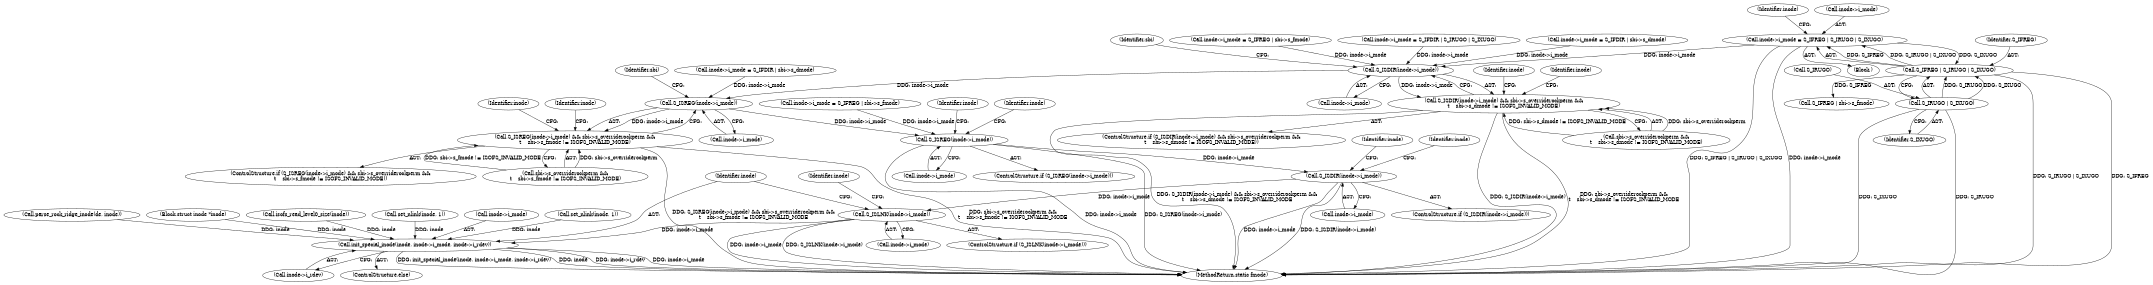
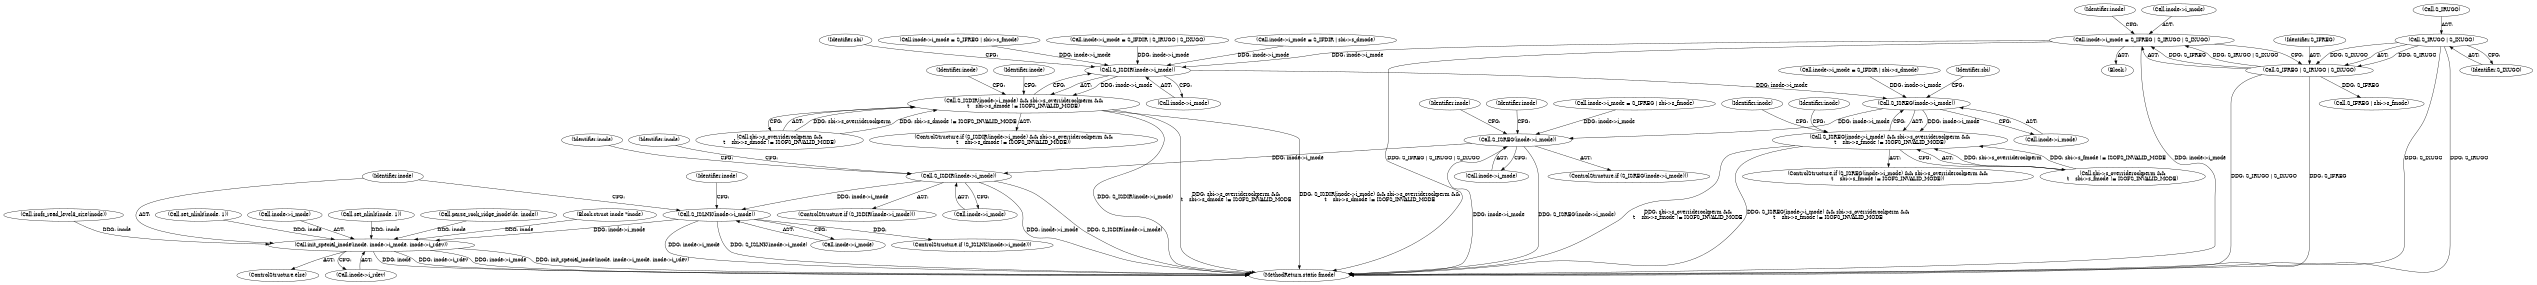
  digraph {
    n1 [label="(Call,inode->i_mode = S_IFREG | S_IRUGO | S_IXUGO)"]
    n2 [label="(Call,S_IFREG | S_IRUGO | S_IXUGO)"]
    n3 [label="(Call,S_ISDIR(inode->i_mode))"]
    n4 [label="(Block,)"]
    n5 [label="(MethodReturn,static fmode)"]
    n6 [label="(Call,S_IRUGO | S_IXUGO)"]
    n7 [label="(Call,S_IFREG | sbi->s_fmode)"]
    n8 [label="(Call,S_ISDIR(inode->i_mode) && sbi->s_overriderockperm &&\n\t    sbi->s_dmode != ISOFS_INVALID_MODE)"]
    n9 [label="(Call,S_ISREG(inode->i_mode))"]
    n10 [label="(Call,inode->i_mode)"]
    n11 [label="(Identifier,S_IXUGO)"]
    n12 [label="(Call,sbi->s_overriderockperm &&\n\t    sbi->s_dmode != ISOFS_INVALID_MODE)"]
    n13 [label="(ControlStructure,if (S_ISDIR(inode->i_mode) && sbi->s_overriderockperm &&\n\t    sbi->s_dmode != ISOFS_INVALID_MODE))"]
    n14 [label="(Call,S_ISREG(inode->i_mode) && sbi->s_overriderockperm &&\n\t    sbi->s_fmode != ISOFS_INVALID_MODE)"]
    n15 [label="(Call,S_ISREG(inode->i_mode))"]
    n16 [label="(Call,inode->i_mode)"]
    n17 [label="(ControlStructure,if (S_ISREG(inode->i_mode) && sbi->s_overriderockperm &&\n\t    sbi->s_fmode != ISOFS_INVALID_MODE))"]
    n18 [label="(Call,sbi->s_overriderockperm &&\n\t    sbi->s_fmode != ISOFS_INVALID_MODE)"]
    n19 [label="(Call,S_ISDIR(inode->i_mode))"]
    n20 [label="(Call,inode->i_mode)"]
    n21 [label="(ControlStructure,if (S_ISREG(inode->i_mode)))"]
    n22 [label="(Call,S_ISLNK(inode->i_mode))"]
    n23 [label="(Call,inode->i_mode)"]
    n24 [label="(ControlStructure,if (S_ISDIR(inode->i_mode)))"]
    n25 [label="(Call,init_special_inode(inode, inode->i_mode, inode->i_rdev))"]
    n26 [label="(Call,inode->i_mode)"]
    n27 [label="(ControlStructure,if (S_ISLNK(inode->i_mode)))"]
    n28 [label="(ControlStructure,else)"]
    n29 [label="(Call,inode->i_rdev)"]
    n30 [label="(Call,S_IRUGO)"]
    n31 [label="(Call,inode->i_mode = S_IFDIR | sbi->s_dmode)"]
    n32 [label="(Identifier,inode)"]
    n33 [label="(Call,inode->i_mode = S_IFREG | sbi->s_fmode)"]
    n34 [label="(Call,parse_rock_ridge_inode(de, inode))"]
    n35 [label="(Block,struct inode *inode)"]
    n36 [label="(Call,inode->i_mode = S_IFDIR | S_IRUGO | S_IXUGO)"]
    n37 [label="(Identifier,inode)"]
-   n38 [label="(Call,isofs_read_level0_size(inode))"]
+   n38 [label="(Call,isofs_read_level3_size(inode))"]
    n39 [label="(Identifier,inode)"]
    n40 [label="(Identifier,inode)"]
    n41 [label="(Call,set_nlink(inode, 1))"]
    n42 [label="(Call,inode->i_mode)"]
    n43 [label="(Call,inode->i_mode = S_IFDIR | sbi->s_dmode)"]
    n44 [label="(Identifier,inode)"]
    n45 [label="(Identifier,inode)"]
    n46 [label="(Call,set_nlink(inode, 1))"]
    n47 [label="(Call,inode->i_mode)"]
    n48 [label="(Identifier,inode)"]
    n49 [label="(Identifier,S_IFREG)"]
    n50 [label="(Identifier,inode)"]
    n51 [label="(Identifier,sbi)"]
    n52 [label="(Identifier,inode)"]
    n53 [label="(Identifier,sbi)"]
    n54 [label="(Identifier,inode)"]
    n55 [label="(Identifier,inode)"]
    n56 [label="(Call,inode->i_mode = S_IFREG | sbi->s_fmode)"]
-   n1 -> n2 [label="DDG: S_IXUGO"]
+   n1 -> n2 [label="CFG: "]
    n1 -> n3 [label="DDG: inode->i_mode"]
    n1 -> n4 [label="AST: "]
    n1 -> n5 [label="DDG: S_IFREG | S_IRUGO | S_IXUGO"]
    n1 -> n5 [label="DDG: inode->i_mode"]
    n2 -> n1 [label="AST: "]
    n2 -> n1 [label="DDG: S_IFREG"]
    n2 -> n1 [label="DDG: S_IRUGO | S_IXUGO"]
    n2 -> n5 [label="DDG: S_IRUGO | S_IXUGO"]
    n2 -> n5 [label="DDG: S_IFREG"]
-   n2 -> n6 [label="CFG: "]
    n2 -> n7 [label="DDG: S_IFREG"]
    n3 -> n8 [label="AST: "]
    n3 -> n8 [label="DDG: inode->i_mode"]
    n3 -> n9 [label="DDG: inode->i_mode"]
    n3 -> n10 [label="CFG: "]
    n6 -> n2 [label="AST: "]
    n6 -> n2 [label="DDG: S_IRUGO"]
    n6 -> n2 [label="DDG: S_IXUGO"]
    n6 -> n5 [label="DDG: S_IXUGO"]
    n6 -> n5 [label="DDG: S_IRUGO"]
    n6 -> n11 [label="CFG: "]
    n8 -> n3 [label="CFG: "]
    n8 -> n5 [label="DDG: S_ISDIR(inode->i_mode) && sbi->s_overriderockperm &&\n\t    sbi->s_dmode != ISOFS_INVALID_MODE"]
    n8 -> n5 [label="DDG: S_ISDIR(inode->i_mode)"]
    n8 -> n5 [label="DDG: sbi->s_overriderockperm &&\n\t    sbi->s_dmode != ISOFS_INVALID_MODE"]
    n8 -> n12 [label="CFG: "]
    n8 -> n13 [label="AST: "]
    n9 -> n14 [label="AST: "]
    n9 -> n14 [label="DDG: inode->i_mode"]
    n9 -> n15 [label="DDG: inode->i_mode"]
    n9 -> n16 [label="CFG: "]
    n10 -> n3 [label="AST: "]
    n11 -> n6 [label="AST: "]
    n12 -> n8 [label="AST: "]
    n12 -> n8 [label="DDG: sbi->s_overriderockperm"]
    n12 -> n8 [label="DDG: sbi->s_dmode != ISOFS_INVALID_MODE"]
    n14 -> n5 [label="DDG: sbi->s_overriderockperm &&\n\t    sbi->s_fmode != ISOFS_INVALID_MODE"]
    n14 -> n5 [label="DDG: S_ISREG(inode->i_mode) && sbi->s_overriderockperm &&\n\t    sbi->s_fmode != ISOFS_INVALID_MODE"]
    n14 -> n9 [label="CFG: "]
    n14 -> n17 [label="AST: "]
    n14 -> n18 [label="CFG: "]
    n15 -> n5 [label="DDG: inode->i_mode"]
    n15 -> n5 [label="DDG: S_ISREG(inode->i_mode)"]
    n15 -> n19 [label="DDG: inode->i_mode"]
    n15 -> n20 [label="CFG: "]
    n15 -> n21 [label="AST: "]
    n16 -> n9 [label="AST: "]
    n18 -> n14 [label="AST: "]
    n18 -> n14 [label="DDG: sbi->s_overriderockperm"]
    n18 -> n14 [label="DDG: sbi->s_fmode != ISOFS_INVALID_MODE"]
    n19 -> n5 [label="DDG: S_ISDIR(inode->i_mode)"]
    n19 -> n5 [label="DDG: inode->i_mode"]
    n19 -> n22 [label="DDG: inode->i_mode"]
    n19 -> n23 [label="CFG: "]
    n19 -> n24 [label="AST: "]
    n20 -> n15 [label="AST: "]
    n22 -> n5 [label="DDG: S_ISLNK(inode->i_mode)"]
    n22 -> n5 [label="DDG: inode->i_mode"]
    n22 -> n25 [label="DDG: inode->i_mode"]
    n22 -> n26 [label="CFG: "]
-   n22 -> n27 [label="AST: "]
+   n22 -> n27 [label="DDG: "]
    n23 -> n19 [label="AST: "]
    n25 -> n5 [label="DDG: init_special_inode(inode, inode->i_mode, inode->i_rdev)"]
    n25 -> n5 [label="DDG: inode"]
    n25 -> n5 [label="DDG: inode->i_rdev"]
    n25 -> n5 [label="DDG: inode->i_mode"]
    n25 -> n28 [label="AST: "]
    n25 -> n29 [label="CFG: "]
    n26 -> n22 [label="AST: "]
    n29 -> n25 [label="AST: "]
    n30 -> n6 [label="AST: "]
    n31 -> n9 [label="DDG: inode->i_mode"]
    n32 -> n8 [label="CFG: "]
    n33 -> n3 [label="DDG: inode->i_mode"]
    n34 -> n25 [label="DDG: inode"]
    n35 -> n25 [label="DDG: inode"]
    n36 -> n3 [label="DDG: inode->i_mode"]
    n37 -> n1 [label="CFG: "]
    n38 -> n25 [label="DDG: inode"]
    n39 -> n19 [label="CFG: "]
    n40 -> n14 [label="CFG: "]
    n41 -> n25 [label="DDG: inode"]
    n42 -> n25 [label="AST: "]
    n43 -> n3 [label="DDG: inode->i_mode"]
    n44 -> n14 [label="CFG: "]
    n45 -> n19 [label="CFG: "]
    n46 -> n25 [label="DDG: inode"]
    n47 -> n1 [label="AST: "]
    n48 -> n15 [label="CFG: "]
    n49 -> n2 [label="AST: "]
    n50 -> n22 [label="CFG: "]
    n51 -> n3 [label="CFG: "]
    n52 -> n8 [label="CFG: "]
    n53 -> n9 [label="CFG: "]
    n54 -> n22 [label="CFG: "]
    n54 -> n25 [label="AST: "]
    n55 -> n15 [label="CFG: "]
    n56 -> n15 [label="DDG: inode->i_mode"]
  }
